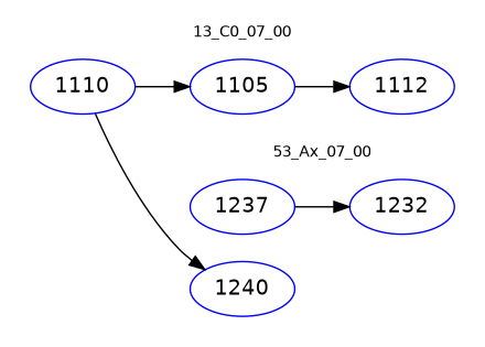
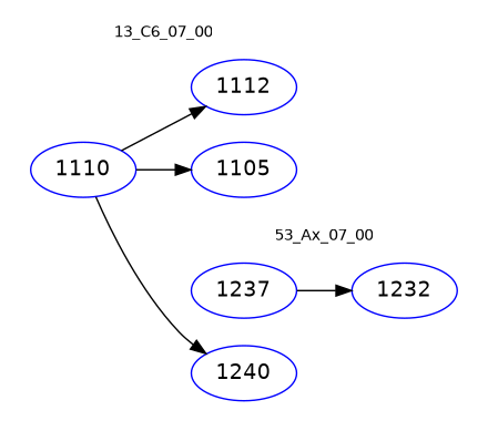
  digraph {
    fontname="DejaVu Sans"
    rankdir=LR
    node [color=blue fontname="DejaVu Sans"]
    edge [color=black fontname="DejaVu Sans"]
    n1 [label=1237]
    n2 [label=1232]
    n3 [label=1240]
    n4 [label=1110]
    n5 [label=1105]
    n6 [label=1112]
    subgraph cluster_1 {
      color=white
      fontsize=10
      label="53_Ax_07_00"
      n1
      n2
      n3
    }
    subgraph cluster_2 {
      color=white
      fontsize=10
-     label="13_C0_07_00"
+     label="13_C6_07_00"
      n4
      n5
      n6
    }
    n1 -> n2
    n4 -> n3
    n4 -> n5
-   n5 -> n6
+   n4 -> n6
  }
